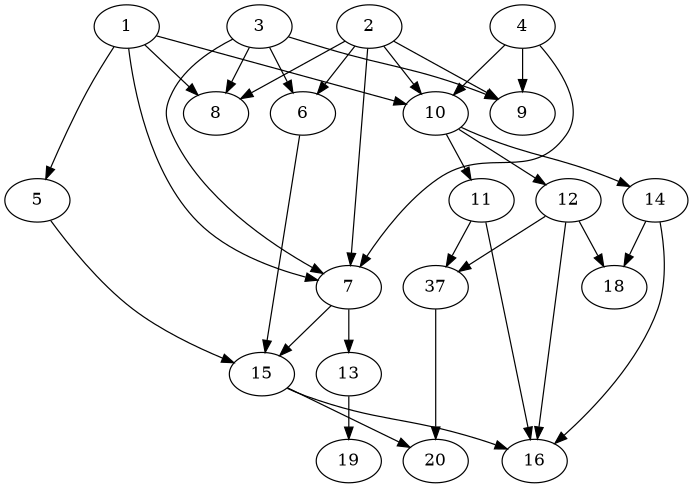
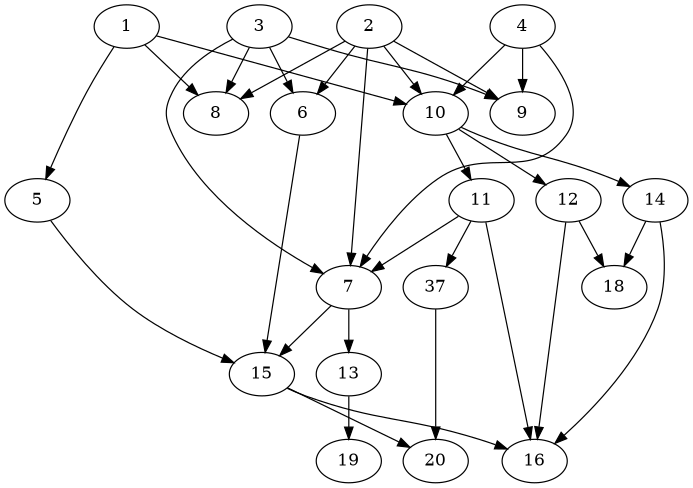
  digraph {
    node [alpha=0.11]
    1 [alpha=0.20 expect_size=32442368]
    5 [alpha=0.08 expect_size=40274944]
    7 [expect_size=34155520]
    8 [alpha=0.09 expect_size=27142144]
    10 [alpha=0.20 expect_size=28883968]
    15 [alpha=0.19 expect_size=46155776]
    13 [alpha=0.10 expect_size=5455872]
    11 [alpha=0.09 expect_size=11689984]
    12 [alpha=0.18 expect_size=10821632]
    14 [alpha=0.13 expect_size=31609856]
    16 [alpha=0.05 expect_size=17306624]
    20 [alpha=0.14 expect_size=35219456]
    19 [alpha=0.16 expect_size=45911040]
    n14 [alpha=0.16 expect_size=44100608 label=37]
    18 [alpha=0.07 expect_size=23816192]
    2 [alpha=0.18 expect_size=47528960]
    6 [expect_size=34397184]
    9 [alpha=0.15 expect_size=52085760]
    3 [expect_size=7577600]
    4 [alpha=0.06 expect_size=40306688]
    1 -> 5
-   1 -> 7
+   11 -> 7
    1 -> 8
    1 -> 10
    5 -> 15
    7 -> 15
    7 -> 13
    10 -> 11
    10 -> 12
    10 -> 14
    15 -> 16
    15 -> 20
    13 -> 19
    11 -> 16
    11 -> n14
    12 -> 16
-   12 -> n14
    12 -> 18
    14 -> 16
    14 -> 18
    n14 -> 20
    2 -> 7
    2 -> 8
    2 -> 10
    2 -> 6
    2 -> 9
    6 -> 15
    3 -> 7
    3 -> 8
    3 -> 6
    3 -> 9
    4 -> 7
    4 -> 10
    4 -> 9
  }
